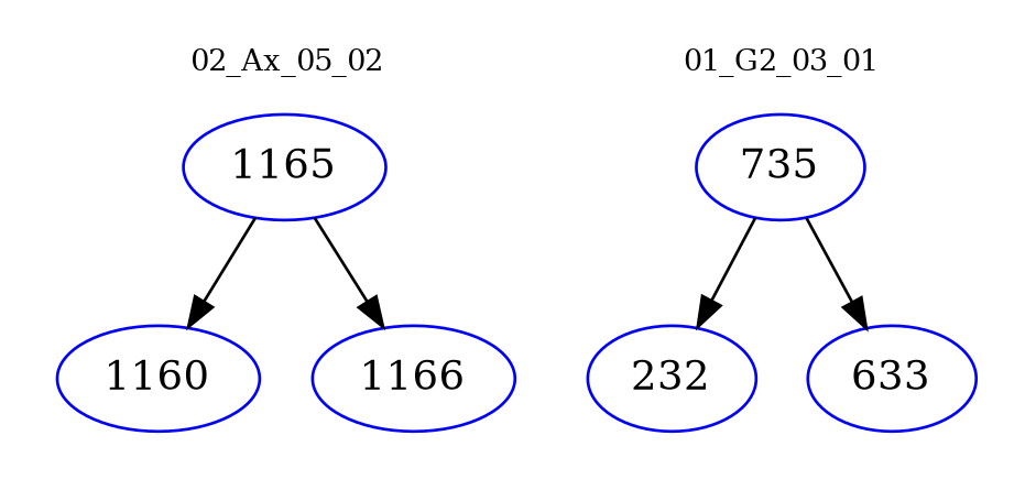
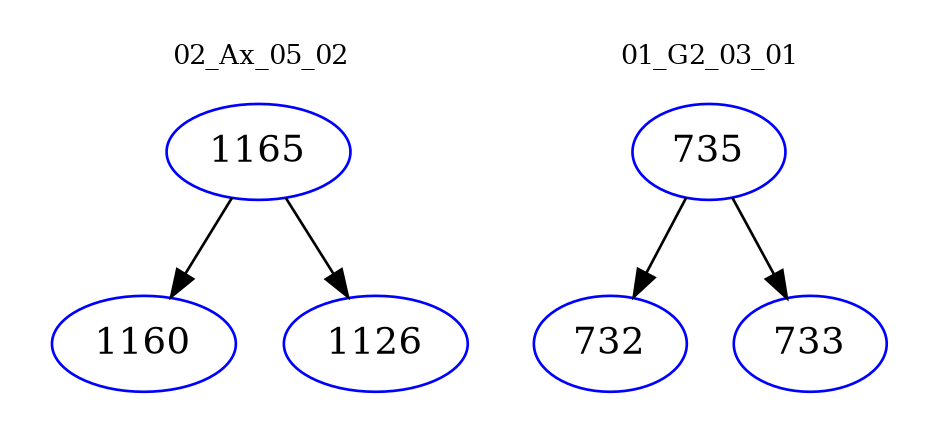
  digraph {
    node [color=blue]
    edge [color=black]
    n1 [label=1165]
    n2 [label=1160]
-   n3 [label=1166]
+   n3 [label=1126]
    n4 [label=735]
-   n5 [label=232]
-   n6 [label=633]
+   n5 [label=732]
+   n6 [label=733]
    subgraph cluster_1 {
      color=white
      fontsize=10
      label="02_Ax_05_02"
      n1
      n2
      n3
    }
    subgraph cluster_2 {
      color=white
      fontsize=10
      label="01_G2_03_01"
      n4
      n5
      n6
    }
    n1 -> n2
    n1 -> n3
    n4 -> n5
    n4 -> n6
  }
